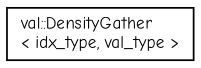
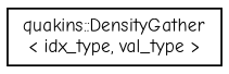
  digraph {
    rankdir=LR
    fontname="Comic Neue"
-   n1 [color=black fillcolor=white fontname="Comic Neue" fontsize=10 height=0.2 label="val::DensityGather\l\< idx_type, val_type \>" shape=record style=filled width=0.4]
+   n1 [color=black fillcolor=white fontname="Comic Neue" fontsize=10 height=0.2 label="quakins::DensityGather\l\< idx_type, val_type \>" shape=record style=filled width=0.4]
  }
